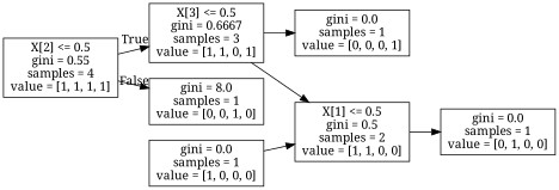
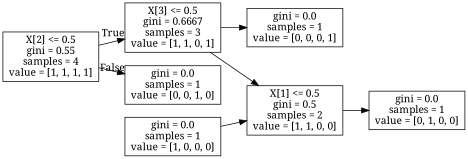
  digraph {
    fontname="Noto Serif"
    rankdir=LR
    node [fontname="Noto Serif" shape=box]
    edge [fontname="Noto Serif"]
    n1 [label="X[2] <= 0.5\ngini = 0.55\nsamples = 4\nvalue = [1, 1, 1, 1]"]
    n2 [label="X[3] <= 0.5\ngini = 0.6667\nsamples = 3\nvalue = [1, 1, 0, 1]"]
-   n3 [label="gini = 8.0\nsamples = 1\nvalue = [0, 0, 1, 0]"]
+   n3 [label="gini = 0.0\nsamples = 1\nvalue = [0, 0, 1, 0]"]
    n4 [label="X[1] <= 0.5\ngini = 0.5\nsamples = 2\nvalue = [1, 1, 0, 0]"]
    n5 [label="gini = 0.0\nsamples = 1\nvalue = [0, 0, 0, 1]"]
    n6 [label="gini = 0.0\nsamples = 1\nvalue = [0, 1, 0, 0]"]
    n7 [label="gini = 0.0\nsamples = 1\nvalue = [1, 0, 0, 0]"]
    n1 -> n2 [headlabel=True labelangle=45 labeldistance=2.5]
    n1 -> n3 [headlabel=False labelangle=-45 labeldistance=2.5]
    n2 -> n4
    n2 -> n5
    n4 -> n6
    n7 -> n4
  }
